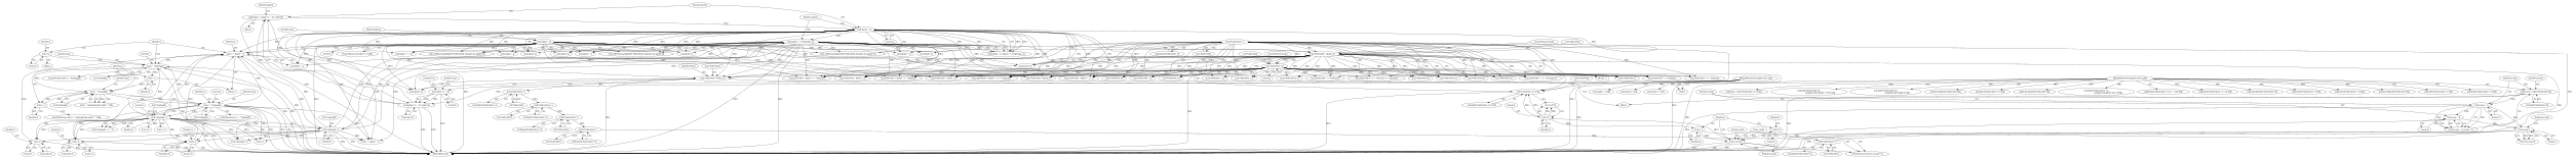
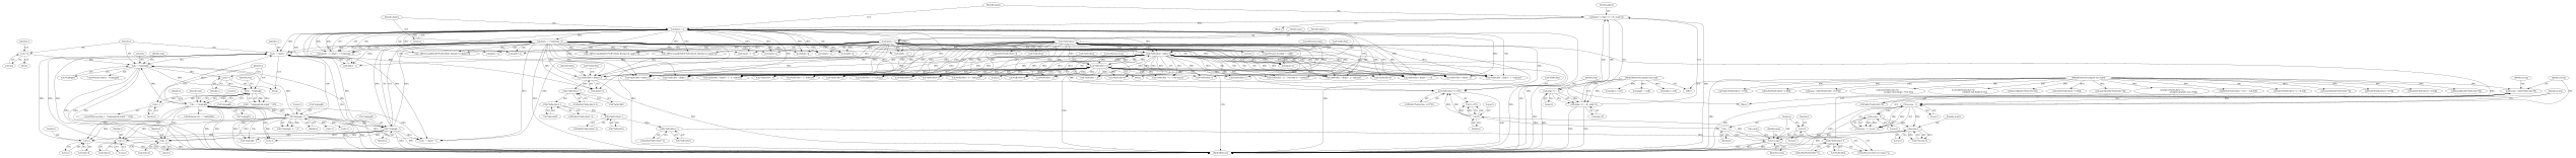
  digraph {
    fontname="Liberation Serif"
    node [fontname="Liberation Serif"]
    edge [fontname="Liberation Serif"]
    n1 [label="(Call,*bufferoffset+11+(3*j))"]
    n2 [label="(Call,11+(3*j))"]
    n3 [label="(Call,buffer[*bufferoffset+11+(3*j)])"]
    n4 [label="(MethodReturn,int)"]
    n5 [label="(Call,3*j)"]
    n6 [label="(Call,(*bufferoffset)++)"]
    n7 [label="(Call,*bufferoffset+=datalen+2)"]
    n8 [label="(Call,*bufferoffset+=datalen+2)"]
    n9 [label="(Call,*bufferoffset+=2)"]
    n10 [label="(Call,*bufferoffset+=datalen+2)"]
    n11 [label="(Call,*bufferoffset + datalen + 2 > buffersize)"]
    n12 [label="(Call,buffer[(*bufferoffset)++])"]
    n13 [label="(Call,*bufferoffset)"]
    n14 [label="(Call,*bufferoffset + 9 >= buffersize)"]
    n15 [label="(Call,*bufferoffset + 2)"]
    n16 [label="(Call,*bufferoffset+9)"]
    n17 [label="(Call,*bufferoffset + datalen + 2 > buffersize)"]
    n18 [label="(Call,*bufferoffset + 11 + 3*(ncomp-1) >= buffersize)"]
    n19 [label="(Call,*bufferoffset+8)"]
    n20 [label="(Call,*bufferoffset+6)"]
    n21 [label="(Call,*bufferoffset + 11 + 3*(ncomp-1))"]
    n22 [label="(Call,*bufferoffset+7)"]
    n23 [label="(Call,*bufferoffset + 2 > buffersize)"]
    n24 [label="(Call,*bufferoffset+6)"]
    n25 [label="(Call,*bufferoffset + datalen + 2 + 6)"]
    n26 [label="(Call,*bufferoffset + 2)"]
    n27 [label="(Call,*bufferoffset + 9)"]
    n28 [label="(Call,*bufferoffset + 2 > buffersize)"]
    n29 [label="(Call,*bufferoffset + datalen + 2)"]
    n30 [label="(Call,*bufferoffset + datalen + 2 + 6 > buffersize)"]
    n31 [label="(Call,*bufferoffset+5)"]
    n32 [label="(Call,(*bufferoffset)++)"]
    n33 [label="(Call,*bufferoffset + datalen + 2)"]
    n34 [label="(Call,*bufferoffset+5)"]
    n35 [label="(Call,(*bufferoffset)++)"]
    n36 [label="(Call,datalen+2)"]
    n37 [label="(Block,)"]
    n38 [label="(Call,datalen+2)"]
    n39 [label="(Block,)"]
    n40 [label="(Literal,2)"]
    n41 [label="(Call,(*bufferoffset)++)"]
    n42 [label="(Call,*bufferoffset)"]
    n43 [label="(Call,buffer[(*bufferoffset)++])"]
    n44 [label="(Call,(*bufferoffset)++)"]
    n45 [label="(Call,*bufferoffset)"]
    n46 [label="(Call,buffer[(*bufferoffset)++])"]
    n47 [label="(Call,(*bufferoffset)++)"]
    n48 [label="(Call,*bufferoffset)"]
    n49 [label="(Call,buffer[(*bufferoffset)++])"]
    n50 [label="(Call,(*bufferoffset)++)"]
    n51 [label="(Call,buffer[(*bufferoffset)++])"]
    n52 [label="(Call,*bufferoffset)"]
    n53 [label="(Call,buffer[(*bufferoffset)++])"]
    n54 [label="(Call,*bufferoffset)"]
    n55 [label="(Call,datalen < 2)"]
    n56 [label="(Call,datalen >= (*striplength - i))"]
    n57 [label="(Call,i += datalen + 1)"]
    n58 [label="(Call,_TIFFmemcpy(&(buffer[*bufferoffset]), &(strip[i-1]), datalen+2))"]
    n59 [label="(Call,datalen+2)"]
    n60 [label="(Call,datalen < 2 || datalen >= (*striplength - i))"]
    n61 [label="(Call,datalen + 2)"]
    n62 [label="(Call,datalen+2)"]
    n63 [label="(Call,datalen + 2 + 6)"]
    n64 [label="(Call,datalen + 2)"]
    n65 [label="(Call,_TIFFmemcpy(&(buffer[*bufferoffset]), &(strip[i-1]), datalen+2))"]
    n66 [label="(Call,_TIFFmemcpy(&(buffer[*bufferoffset]), &(strip[i-1]), datalen+2))"]
    n67 [label="(Literal,2)"]
    n68 [label="(Call,datalen+2)"]
    n69 [label="(Call,datalen + 1)"]
    n70 [label="(Call,i += datalen + 1)"]
    n71 [label="(Call,datalen+2)"]
    n72 [label="(Call,datalen + 1)"]
    n73 [label="(Call,*striplength - i)"]
    n74 [label="(Call,i < *striplength)"]
    n75 [label="(Block,)"]
    n76 [label="(Call,datalen = (strip[i+1] << 8) | strip[i+2])"]
    n77 [label="(Call,(strip[i+1] << 8) | strip[i+2])"]
    n78 [label="(Block,)"]
    n79 [label="(Call,strip[i+2])"]
    n80 [label="(Call,strip[i+1] << 8)"]
    n81 [label="(Literal,8)"]
    n82 [label="(MethodParameterIn,unsigned char* strip)"]
    n83 [label="(Call,strip[i] != 0xff)"]
    n84 [label="(Call,strip[i] == 0xff)"]
    n85 [label="(Call,strip[i] == 0xd8)"]
    1000115
    n87 [label="(Call,i-1)"]
    n88 [label="(Call,i-1)"]
    n89 [label="(Call,i-1)"]
    n90 [label="(Call,*striplength - i)"]
    n91 [label="(Call,i-1)"]
    n92 [label="(Identifier,i)"]
    n93 [label="(Call,i < *striplength)"]
    n94 [label="(Call,i++)"]
    n95 [label="(Call,*striplength)"]
    n96 [label="(ControlStructure,while (i < *striplength))"]
    n97 [label="(Literal,1)"]
    n98 [label="(Call,strip[i-1])"]
    n99 [label="(Literal,1)"]
    n100 [label="(Call,strip[i-1])"]
    n101 [label="(Literal,1)"]
    n102 [label="(Call,strip[i-1])"]
    n103 [label="(Call,*striplength - i)"]
    n104 [label="(Call,(*striplength - i) <= 2)"]
    n105 [label="(Identifier,i)"]
    n106 [label="(Call,i+2)"]
    n107 [label="(Call,i+1)"]
    n108 [label="(Call,i >= *striplength)"]
    n109 [label="(Call,*striplength)"]
    n110 [label="(ControlStructure,if (i >= *striplength))"]
    n111 [label="(Call,i++)"]
    n112 [label="(Call,*striplength)"]
    n113 [label="(Call,i < *striplength && strip[i] == 0xff)"]
    n114 [label="(Identifier,i)"]
    n115 [label="(ControlStructure,while (i < *striplength && strip[i] == 0xff))"]
    n116 [label="(Identifier,i)"]
    n117 [label="(Call,i=0)"]
    n118 [label="(Literal,0)"]
    n119 [label="(Block,)"]
    n120 [label="(Call,datalen = 0)"]
    n121 [label="(Literal,0)"]
    n122 [label="(ControlStructure,if (strip[i] == 0xd8))"]
    n123 [label="(Call,j++)"]
    n124 [label="(Identifier,j)"]
    n125 [label="(Call,j<ncomp)"]
    n126 [label="(ControlStructure,for(j=0;j<ncomp;j++))"]
    n127 [label="(Identifier,j)"]
    n128 [label="(Identifier,ncomp)"]
    n129 [label="(Call,j=0)"]
    n130 [label="(Literal,0)"]
    n131 [label="(Call,ncomp-1)"]
    n132 [label="(Call,3*(ncomp-1))"]
    n133 [label="(Literal,1)"]
    n134 [label="(Call,ncomp < 1)"]
    n135 [label="(Call,ncomp > 4)"]
    n136 [label="(Call,ncomp < 1 || ncomp > 4)"]
    n137 [label="(Literal,1)"]
    n138 [label="(Literal,4)"]
    n139 [label="(Call,ncomp = buffer[*bufferoffset+9])"]
    n140 [label="(Call,buffer[*bufferoffset+9])"]
    n141 [label="(MethodParameterIn,unsigned char* buffer)"]
    n142 [label="(Call,buffer[(*bufferoffset)++]=0x04)"]
    n143 [label="(Call,(uint16)(buffer[*bufferoffset+6]))"]
    n144 [label="(Call,buffer[(*bufferoffset)++]=\n                                             (unsigned char)(0xd0 | ((no-1)%8)))"]
    n145 [label="(Call,buffer[(*bufferoffset)++]=(ri >> 8) & 0xff)"]
    n146 [label="(Call,buffer[(*bufferoffset)++]= ri & 0xff)"]
    n147 [label="(Call,(uint16)(buffer[*bufferoffset+7]))"]
    n148 [label="(Call,buffer[(*bufferoffset)++]=0xff)"]
    n149 [label="(Call,buffer[(*bufferoffset)++]=0xdd)"]
    n150 [label="(Call,(uint16)(buffer[*bufferoffset+8]))"]
    n151 [label="(Call,buffer[(*bufferoffset)++]=0xff)"]
    n152 [label="(Call,buffer[(*bufferoffset)++]=0x00)"]
    n153 [label="(Call,samp = buffer[*bufferoffset+11+(3*j)])"]
    n154 [label="(Call,buffer[*bufferoffset+5]=\n                                          (unsigned char) ((height>>8) & 0xff))"]
    n155 [label="(Call,buffer[*bufferoffset+6]=\n                                            (unsigned char) (height & 0xff))"]
    n156 [label="(Call,(uint16)(buffer[*bufferoffset+5]))"]
    n157 [label="(Identifier,i)"]
    n158 [label="(Identifier,i)"]
    n159 [label="(Call,*bufferoffset)"]
    n160 [label="(Identifier,datalen)"]
    n161 [label="(Literal,2)"]
    n162 [label="(Call,v_samp)"]
    n163 [label="(Identifier,strip)"]
    n164 [label="(Identifier,ncomp)"]
    n165 [label="(Identifier,i)"]
    n166 [label="(Literal,0)"]
    n167 [label="(Identifier,strip)"]
    n168 [label="(Identifier,samp)"]
    n169 [label="(Identifier,i)"]
    n170 [label="(Identifier,i)"]
    n171 [label="(Call,*bufferoffset)"]
    n172 [label="(Identifier,strip)"]
    n173 [label="(Literal,0)"]
    n174 [label="(Identifier,strip)"]
    n175 [label="(Identifier,i)"]
    n176 [label="(Identifier,i)"]
    n177 [label="(Call,*striplength)"]
    n178 [label="(Identifier,ncomp)"]
    n179 [label="(Identifier,ncomp)"]
    n180 [label="(Identifier,ncomp)"]
    n181 [label="(Identifier,datalen)"]
    n182 [label="(Identifier,j)"]
    n183 [label="(Identifier,datalen)"]
    n184 [label="(Identifier,datalen)"]
    n185 [label="(Call,*bufferoffset)"]
    n186 [label="(Identifier,buffer)"]
    n187 [label="(Identifier,strip)"]
    n188 [label="(ControlStructure,break;)"]
-   n189 [label="(Call,strip[i+1])"]
    n190 [label="(Call,*striplength)"]
    n191 [label="(Identifier,i)"]
    n192 [label="(Call,*bufferoffset)"]
    n193 [label="(Identifier,j)"]
    n194 [label="(Literal,3)"]
    n195 [label="(ControlStructure,break;)"]
    n1 -> n2 [label="CFG: "]
    n1 -> n3 [label="AST: "]
    n1 -> n4 [label="DDG: "]
    n2 -> n5 [label="CFG: "]
    n3 -> n1 [label="CFG: "]
    n5 -> n1 [label="DDG: "]
    n5 -> n1 [label="DDG: "]
    n5 -> n2 [label="AST: "]
    n5 -> n2 [label="DDG: "]
    n5 -> n2 [label="DDG: "]
    n5 -> n123 [label="DDG: "]
    n5 -> n124 [label="CFG: "]
    n6 -> n1 [label="DDG: "]
    n6 -> n4 [label="DDG: "]
    n6 -> n7 [label="DDG: "]
    n6 -> n8 [label="DDG: "]
    n6 -> n9 [label="DDG: "]
    n6 -> n10 [label="DDG: "]
    n6 -> n11 [label="DDG: "]
    n6 -> n12 [label="AST: "]
    n6 -> n13 [label="CFG: "]
    n6 -> n14 [label="DDG: "]
    n6 -> n15 [label="DDG: "]
    n6 -> n16 [label="DDG: "]
    n6 -> n17 [label="DDG: "]
    n6 -> n18 [label="DDG: "]
    n6 -> n19 [label="DDG: "]
    n6 -> n20 [label="DDG: "]
    n6 -> n21 [label="DDG: "]
    n6 -> n22 [label="DDG: "]
    n6 -> n23 [label="DDG: "]
    n6 -> n24 [label="DDG: "]
    n6 -> n25 [label="DDG: "]
    n6 -> n26 [label="DDG: "]
    n6 -> n27 [label="DDG: "]
    n6 -> n28 [label="DDG: "]
    n6 -> n29 [label="DDG: "]
    n6 -> n30 [label="DDG: "]
    n6 -> n31 [label="DDG: "]
    n6 -> n32 [label="DDG: "]
    n6 -> n33 [label="DDG: "]
    n6 -> n34 [label="DDG: "]
    n7 -> n4 [label="DDG: "]
    n7 -> n35 [label="DDG: "]
    n7 -> n36 [label="CFG: "]
    n7 -> n37 [label="AST: "]
    n8 -> n1 [label="DDG: "]
    n8 -> n4 [label="DDG: "]
    n8 -> n4 [label="DDG: "]
    n8 -> n7 [label="DDG: "]
    n8 -> n9 [label="DDG: "]
    n8 -> n10 [label="DDG: "]
    n8 -> n11 [label="DDG: "]
    n8 -> n14 [label="DDG: "]
    n8 -> n15 [label="DDG: "]
    n8 -> n16 [label="DDG: "]
    n8 -> n17 [label="DDG: "]
    n8 -> n18 [label="DDG: "]
    n8 -> n19 [label="DDG: "]
    n8 -> n20 [label="DDG: "]
    n8 -> n21 [label="DDG: "]
    n8 -> n22 [label="DDG: "]
    n8 -> n23 [label="DDG: "]
    n8 -> n24 [label="DDG: "]
    n8 -> n25 [label="DDG: "]
    n8 -> n26 [label="DDG: "]
    n8 -> n27 [label="DDG: "]
    n8 -> n28 [label="DDG: "]
    n8 -> n29 [label="DDG: "]
    n8 -> n30 [label="DDG: "]
    n8 -> n31 [label="DDG: "]
    n8 -> n32 [label="DDG: "]
    n8 -> n33 [label="DDG: "]
    n8 -> n34 [label="DDG: "]
    n8 -> n38 [label="CFG: "]
    n8 -> n39 [label="AST: "]
    n9 -> n1 [label="DDG: "]
    n9 -> n4 [label="DDG: "]
    n9 -> n7 [label="DDG: "]
    n9 -> n8 [label="DDG: "]
    n9 -> n10 [label="DDG: "]
    n9 -> n11 [label="DDG: "]
    n9 -> n14 [label="DDG: "]
    n9 -> n15 [label="DDG: "]
    n9 -> n16 [label="DDG: "]
    n9 -> n17 [label="DDG: "]
    n9 -> n18 [label="DDG: "]
    n9 -> n19 [label="DDG: "]
    n9 -> n20 [label="DDG: "]
    n9 -> n21 [label="DDG: "]
    n9 -> n22 [label="DDG: "]
    n9 -> n23 [label="DDG: "]
    n9 -> n24 [label="DDG: "]
    n9 -> n25 [label="DDG: "]
    n9 -> n26 [label="DDG: "]
    n9 -> n27 [label="DDG: "]
    n9 -> n28 [label="DDG: "]
    n9 -> n29 [label="DDG: "]
    n9 -> n30 [label="DDG: "]
    n9 -> n31 [label="DDG: "]
    n9 -> n32 [label="DDG: "]
    n9 -> n33 [label="DDG: "]
    n9 -> n34 [label="DDG: "]
    n9 -> n39 [label="AST: "]
    n9 -> n40 [label="CFG: "]
    n12 -> n6 [label="CFG: "]
    n13 -> n6 [label="AST: "]
    n35 -> n50 [label="DDG: "]
    n35 -> n53 [label="AST: "]
    n35 -> n54 [label="CFG: "]
    n36 -> n7 [label="AST: "]
    n38 -> n8 [label="AST: "]
    n40 -> n9 [label="AST: "]
    n41 -> n6 [label="DDG: "]
    n41 -> n42 [label="CFG: "]
    n41 -> n43 [label="AST: "]
    n42 -> n41 [label="AST: "]
    n43 -> n41 [label="CFG: "]
    n44 -> n41 [label="DDG: "]
    n44 -> n45 [label="CFG: "]
    n44 -> n46 [label="AST: "]
    n45 -> n44 [label="AST: "]
    n46 -> n44 [label="CFG: "]
    n47 -> n44 [label="DDG: "]
    n47 -> n48 [label="CFG: "]
    n47 -> n49 [label="AST: "]
    n48 -> n47 [label="AST: "]
    n49 -> n47 [label="CFG: "]
    n50 -> n47 [label="DDG: "]
    n50 -> n51 [label="AST: "]
    n50 -> n52 [label="CFG: "]
    n51 -> n50 [label="CFG: "]
    n52 -> n50 [label="AST: "]
    n53 -> n35 [label="CFG: "]
    n54 -> n35 [label="AST: "]
    n55 -> n4 [label="DDG: "]
    n55 -> n7 [label="DDG: "]
    n55 -> n8 [label="DDG: "]
    n55 -> n10 [label="DDG: "]
    n55 -> n11 [label="DDG: "]
    n55 -> n17 [label="DDG: "]
    n55 -> n25 [label="DDG: "]
    n55 -> n29 [label="DDG: "]
    n55 -> n30 [label="DDG: "]
    n55 -> n33 [label="DDG: "]
    n55 -> n36 [label="DDG: "]
    n55 -> n38 [label="DDG: "]
    n55 -> n56 [label="DDG: "]
    n55 -> n57 [label="DDG: "]
    n55 -> n58 [label="DDG: "]
    n55 -> n59 [label="DDG: "]
    n55 -> n60 [label="AST: "]
    n55 -> n60 [label="DDG: "]
    n55 -> n60 [label="DDG: "]
    n55 -> n61 [label="DDG: "]
    n55 -> n62 [label="DDG: "]
    n55 -> n63 [label="DDG: "]
    n55 -> n64 [label="DDG: "]
    n55 -> n65 [label="DDG: "]
    n55 -> n66 [label="DDG: "]
    n55 -> n67 [label="CFG: "]
    n55 -> n68 [label="DDG: "]
    n55 -> n69 [label="DDG: "]
    n55 -> n70 [label="DDG: "]
    n55 -> n71 [label="DDG: "]
    n55 -> n72 [label="DDG: "]
    n56 -> n4 [label="DDG: "]
    n56 -> n4 [label="DDG: "]
    n56 -> n7 [label="DDG: "]
    n56 -> n8 [label="DDG: "]
    n56 -> n10 [label="DDG: "]
    n56 -> n11 [label="DDG: "]
    n56 -> n17 [label="DDG: "]
    n56 -> n25 [label="DDG: "]
    n56 -> n29 [label="DDG: "]
    n56 -> n30 [label="DDG: "]
    n56 -> n33 [label="DDG: "]
    n56 -> n36 [label="DDG: "]
    n56 -> n38 [label="DDG: "]
    n56 -> n57 [label="DDG: "]
    n56 -> n58 [label="DDG: "]
    n56 -> n59 [label="DDG: "]
    n56 -> n60 [label="AST: "]
    n56 -> n60 [label="DDG: "]
    n56 -> n60 [label="DDG: "]
    n56 -> n61 [label="DDG: "]
    n56 -> n62 [label="DDG: "]
    n56 -> n63 [label="DDG: "]
    n56 -> n64 [label="DDG: "]
    n56 -> n65 [label="DDG: "]
    n56 -> n66 [label="DDG: "]
    n56 -> n68 [label="DDG: "]
    n56 -> n69 [label="DDG: "]
    n56 -> n70 [label="DDG: "]
    n56 -> n71 [label="DDG: "]
    n56 -> n72 [label="DDG: "]
    n56 -> n73 [label="CFG: "]
    n57 -> n4 [label="DDG: "]
    n57 -> n72 [label="CFG: "]
    n57 -> n74 [label="DDG: "]
    n57 -> n75 [label="AST: "]
    n60 -> n55 [label="CFG: "]
    n60 -> n56 [label="CFG: "]
    n67 -> n55 [label="AST: "]
    n72 -> n57 [label="AST: "]
    n73 -> n4 [label="DDG: "]
    n73 -> n4 [label="DDG: "]
    n73 -> n56 [label="AST: "]
    n73 -> n56 [label="DDG: "]
    n73 -> n56 [label="DDG: "]
    n73 -> n57 [label="DDG: "]
    n73 -> n70 [label="DDG: "]
    n73 -> n74 [label="DDG: "]
    n73 -> n87 [label="DDG: "]
    n73 -> n88 [label="DDG: "]
    n73 -> n89 [label="DDG: "]
    n73 -> n90 [label="DDG: "]
    n73 -> n91 [label="DDG: "]
    n73 -> n92 [label="CFG: "]
    n74 -> n4 [label="DDG: "]
    n74 -> n4 [label="DDG: "]
    n74 -> n4 [label="DDG: "]
    n74 -> n93 [label="DDG: "]
    n74 -> n94 [label="DDG: "]
    n74 -> n95 [label="CFG: "]
    n74 -> n96 [label="AST: "]
    n76 -> n4 [label="DDG: "]
    n76 -> n55 [label="DDG: "]
    n76 -> n77 [label="CFG: "]
    n76 -> n78 [label="AST: "]
    n77 -> n4 [label="DDG: "]
    n77 -> n4 [label="DDG: "]
    n77 -> n76 [label="AST: "]
    n77 -> n76 [label="DDG: "]
    n77 -> n76 [label="DDG: "]
    n77 -> n79 [label="CFG: "]
    n79 -> n77 [label="AST: "]
    n80 -> n4 [label="DDG: "]
    n80 -> n77 [label="AST: "]
    n80 -> n77 [label="DDG: "]
    n80 -> n77 [label="DDG: "]
    n80 -> n81 [label="CFG: "]
    n81 -> n80 [label="AST: "]
    n82 -> n4 [label="DDG: "]
    n82 -> n77 [label="DDG: "]
    n82 -> n80 [label="DDG: "]
    n82 -> n83 [label="DDG: "]
    n82 -> n84 [label="DDG: "]
    n82 -> n85 [label="DDG: "]
    n82 -> 1000115 [label="AST: "]
    n87 -> n4 [label="DDG: "]
    n87 -> n57 [label="DDG: "]
    n87 -> n97 [label="CFG: "]
    n87 -> n98 [label="AST: "]
    n88 -> n4 [label="DDG: "]
    n88 -> n57 [label="DDG: "]
    n88 -> n99 [label="CFG: "]
    n88 -> n100 [label="AST: "]
    n89 -> n4 [label="DDG: "]
    n89 -> n57 [label="DDG: "]
    n89 -> n101 [label="CFG: "]
    n89 -> n102 [label="AST: "]
    n92 -> n73 [label="AST: "]
    n93 -> n108 [label="DDG: "]
    n93 -> n108 [label="DDG: "]
    n93 -> n111 [label="DDG: "]
    n93 -> n112 [label="CFG: "]
    n93 -> n113 [label="AST: "]
    n93 -> n113 [label="DDG: "]
    n93 -> n113 [label="DDG: "]
    n94 -> n75 [label="AST: "]
    n94 -> n93 [label="DDG: "]
    n94 -> n116 [label="CFG: "]
    n95 -> n74 [label="AST: "]
    n97 -> n87 [label="AST: "]
    n98 -> n87 [label="CFG: "]
    n99 -> n88 [label="AST: "]
    n100 -> n88 [label="CFG: "]
    n101 -> n89 [label="AST: "]
    n102 -> n89 [label="CFG: "]
    n103 -> n4 [label="DDG: "]
    n103 -> n4 [label="DDG: "]
    n103 -> n57 [label="DDG: "]
    n103 -> n70 [label="DDG: "]
    n103 -> n73 [label="DDG: "]
    n103 -> n73 [label="DDG: "]
    n103 -> n74 [label="DDG: "]
    n103 -> n87 [label="DDG: "]
    n103 -> n88 [label="DDG: "]
    n103 -> n89 [label="DDG: "]
    n103 -> n90 [label="DDG: "]
    n103 -> n91 [label="DDG: "]
    n103 -> n104 [label="AST: "]
    n103 -> n104 [label="DDG: "]
    n103 -> n104 [label="DDG: "]
    n103 -> n105 [label="CFG: "]
    n103 -> n106 [label="DDG: "]
    n103 -> n107 [label="DDG: "]
    n105 -> n103 [label="AST: "]
    n108 -> n4 [label="DDG: "]
    n108 -> n4 [label="DDG: "]
    n108 -> n4 [label="DDG: "]
    n108 -> n57 [label="DDG: "]
    n108 -> n70 [label="DDG: "]
    n108 -> n74 [label="DDG: "]
    n108 -> n87 [label="DDG: "]
    n108 -> n88 [label="DDG: "]
    n108 -> n89 [label="DDG: "]
    n108 -> n90 [label="DDG: "]
    n108 -> n91 [label="DDG: "]
    n108 -> n103 [label="DDG: "]
    n108 -> n103 [label="DDG: "]
    n108 -> n109 [label="CFG: "]
    n108 -> n110 [label="AST: "]
    n109 -> n108 [label="AST: "]
    n111 -> n93 [label="DDG: "]
    n111 -> n114 [label="CFG: "]
    n111 -> n115 [label="AST: "]
    n112 -> n93 [label="AST: "]
    n113 -> n93 [label="CFG: "]
    n114 -> n111 [label="AST: "]
    n116 -> n94 [label="AST: "]
    n117 -> n74 [label="DDG: "]
    n117 -> n118 [label="CFG: "]
    n117 -> n119 [label="AST: "]
    n118 -> n117 [label="AST: "]
    n120 -> n4 [label="DDG: "]
    n120 -> n7 [label="DDG: "]
    n120 -> n8 [label="DDG: "]
    n120 -> n10 [label="DDG: "]
    n120 -> n11 [label="DDG: "]
    n120 -> n17 [label="DDG: "]
    n120 -> n25 [label="DDG: "]
    n120 -> n29 [label="DDG: "]
    n120 -> n30 [label="DDG: "]
    n120 -> n33 [label="DDG: "]
    n120 -> n36 [label="DDG: "]
    n120 -> n38 [label="DDG: "]
    n120 -> n57 [label="DDG: "]
    n120 -> n58 [label="DDG: "]
    n120 -> n59 [label="DDG: "]
    n120 -> n61 [label="DDG: "]
    n120 -> n62 [label="DDG: "]
    n120 -> n63 [label="DDG: "]
    n120 -> n64 [label="DDG: "]
    n120 -> n65 [label="DDG: "]
    n120 -> n66 [label="DDG: "]
    n120 -> n68 [label="DDG: "]
    n120 -> n69 [label="DDG: "]
    n120 -> n70 [label="DDG: "]
    n120 -> n71 [label="DDG: "]
    n120 -> n72 [label="DDG: "]
    n120 -> n121 [label="CFG: "]
    n120 -> n122 [label="AST: "]
    n121 -> n120 [label="AST: "]
    n123 -> n125 [label="DDG: "]
    n123 -> n126 [label="AST: "]
    n123 -> n127 [label="CFG: "]
    n124 -> n5 [label="AST: "]
    n125 -> n4 [label="DDG: "]
    n125 -> n4 [label="DDG: "]
    n125 -> n4 [label="DDG: "]
    n125 -> n5 [label="DDG: "]
    n125 -> n126 [label="AST: "]
    n125 -> n128 [label="CFG: "]
    n127 -> n123 [label="AST: "]
    n128 -> n125 [label="AST: "]
    n129 -> n125 [label="DDG: "]
    n129 -> n126 [label="AST: "]
    n129 -> n130 [label="CFG: "]
    n130 -> n129 [label="AST: "]
    n131 -> n4 [label="DDG: "]
    n131 -> n125 [label="DDG: "]
    n131 -> n132 [label="AST: "]
    n131 -> n132 [label="DDG: "]
    n131 -> n132 [label="DDG: "]
    n131 -> n133 [label="CFG: "]
    n132 -> n131 [label="CFG: "]
    n133 -> n131 [label="AST: "]
    n134 -> n4 [label="DDG: "]
    n134 -> n131 [label="DDG: "]
    n134 -> n135 [label="DDG: "]
    n134 -> n136 [label="AST: "]
    n134 -> n136 [label="DDG: "]
    n134 -> n136 [label="DDG: "]
    n134 -> n137 [label="CFG: "]
    n135 -> n4 [label="DDG: "]
    n135 -> n131 [label="DDG: "]
    n135 -> n136 [label="AST: "]
    n135 -> n136 [label="DDG: "]
    n135 -> n136 [label="DDG: "]
    n135 -> n138 [label="CFG: "]
-   n136 -> n139 [label="CFG: "]
+   n136 -> n134 [label="CFG: "]
    n136 -> n135 [label="CFG: "]
    n137 -> n134 [label="AST: "]
    n138 -> n135 [label="AST: "]
    n139 -> n4 [label="DDG: "]
    n139 -> n37 [label="AST: "]
    n139 -> n134 [label="DDG: "]
    n139 -> n140 [label="CFG: "]
    n140 -> n139 [label="AST: "]
    n141 -> n4 [label="DDG: "]
    n141 -> 1000115 [label="AST: "]
    n141 -> n139 [label="DDG: "]
    n141 -> n142 [label="DDG: "]
    n141 -> n143 [label="DDG: "]
    n141 -> n144 [label="DDG: "]
    n141 -> n145 [label="DDG: "]
    n141 -> n146 [label="DDG: "]
    n141 -> n147 [label="DDG: "]
    n141 -> n148 [label="DDG: "]
    n141 -> n149 [label="DDG: "]
    n141 -> n150 [label="DDG: "]
    n141 -> n151 [label="DDG: "]
    n141 -> n152 [label="DDG: "]
    n141 -> n153 [label="DDG: "]
    n141 -> n154 [label="DDG: "]
    n141 -> n155 [label="DDG: "]
    n141 -> n156 [label="DDG: "]
    n157 -> n57 [label="AST: "]
    n158 -> n89 [label="AST: "]
    n159 -> n7 [label="AST: "]
    n160 -> n76 [label="AST: "]
    n161 -> n103 [label="CFG: "]
    n162 -> n125 [label="CFG: "]
    n163 -> n93 [label="CFG: "]
    n164 -> n134 [label="AST: "]
    n164 -> n139 [label="CFG: "]
    n165 -> n93 [label="AST: "]
    n165 -> n94 [label="CFG: "]
    n165 -> n111 [label="CFG: "]
    n166 -> n74 [label="CFG: "]
    n167 -> n108 [label="CFG: "]
    n168 -> n125 [label="CFG: "]
    n169 -> n88 [label="AST: "]
    n170 -> n108 [label="AST: "]
    n171 -> n1 [label="AST: "]
    n172 -> n80 [label="CFG: "]
    n173 -> n108 [label="CFG: "]
    n174 -> n74 [label="CFG: "]
    n175 -> n117 [label="AST: "]
    n176 -> n57 [label="CFG: "]
    n176 -> n74 [label="AST: "]
    n176 -> n117 [label="CFG: "]
    n177 -> n103 [label="AST: "]
    n178 -> n134 [label="CFG: "]
    n178 -> n135 [label="AST: "]
    n179 -> n131 [label="AST: "]
    n180 -> n139 [label="AST: "]
    n181 -> n55 [label="AST: "]
    n181 -> n76 [label="CFG: "]
    n182 -> n123 [label="CFG: "]
    n182 -> n125 [label="AST: "]
    n182 -> n129 [label="CFG: "]
    n183 -> n55 [label="CFG: "]
    n183 -> n56 [label="AST: "]
    n184 -> n120 [label="AST: "]
    n185 -> n9 [label="AST: "]
    n186 -> n7 [label="CFG: "]
    n187 -> n120 [label="CFG: "]
    n188 -> n8 [label="CFG: "]
-   n189 -> n80 [label="AST: "]
    n190 -> n73 [label="AST: "]
    n191 -> n87 [label="AST: "]
    n192 -> n8 [label="AST: "]
    n193 -> n129 [label="AST: "]
    n194 -> n5 [label="AST: "]
    n195 -> n9 [label="CFG: "]
  }
